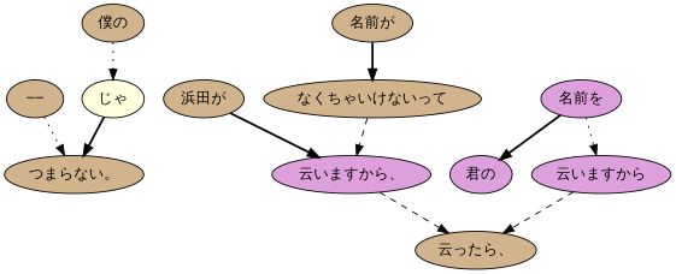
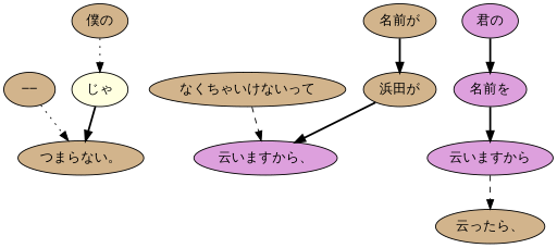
  digraph {
    fontname="Roboto Mono"
    node [fillcolor=tan fontname="Roboto Mono" style=filled]
    edge [fontname="Roboto Mono" style=bold]
    n1 [label="——"]
    n2 [label="つまらない。"]
    n3 [label="浜田が"]
    n4 [fillcolor=plum label="云いますから、"]
    n5 [label="云ったら、"]
    n6 [label="名前が"]
    n7 [label="なくちゃいけないって"]
    n8 [fillcolor=plum label="君の"]
    n9 [fillcolor=plum label="名前を"]
    n10 [fillcolor=plum label="云いますから"]
    n11 [label="僕の"]
    n12 [fillcolor=lightyellow label="じゃ"]
    n1 -> n2 [style=dotted]
    n3 -> n4
-   n4 -> n5 [style=dashed]
-   n6 -> n7
+   n6 -> n3
    n7 -> n4 [style=dashed]
-   n9 -> n8
-   n9 -> n10 [style=dotted]
+   n8 -> n9
+   n9 -> n10
    n10 -> n5 [style=dashed]
    n11 -> n12 [style=dotted]
    n12 -> n2
  }
